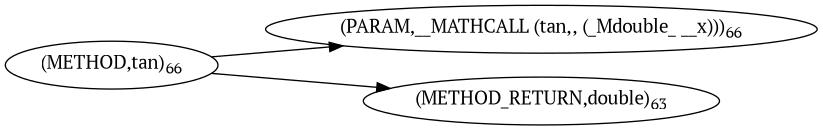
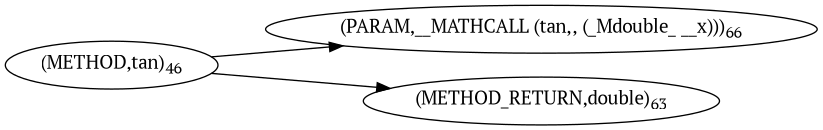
  digraph {
    fontname="PT Serif"
    rankdir=LR
    node [fontname="PT Serif"]
    edge [fontname="PT Serif"]
-   n1 [label=<(METHOD,tan)<SUB>66</SUB>>]
+   n1 [label=<(METHOD,tan)<SUB>46</SUB>>]
    n2 [label=<(PARAM,__MATHCALL (tan,, (_Mdouble_ __x)))<SUB>66</SUB>>]
    n3 [label=<(METHOD_RETURN,double)<SUB>63</SUB>>]
    n1 -> n2
    n1 -> n3
  }
